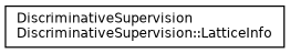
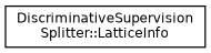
  digraph {
    rankdir=TB
-   n1 [color=black fillcolor=white fontname=Helvetica fontsize=10 height=0.2 label="DiscriminativeSupervision\lDiscriminativeSupervision::LatticeInfo" shape=record style=filled width=0.4]
+   n1 [color=black fillcolor=white fontname=Helvetica fontsize=10 height=0.2 label="DiscriminativeSupervision\lSplitter::LatticeInfo" shape=record style=filled width=0.4]
  }
